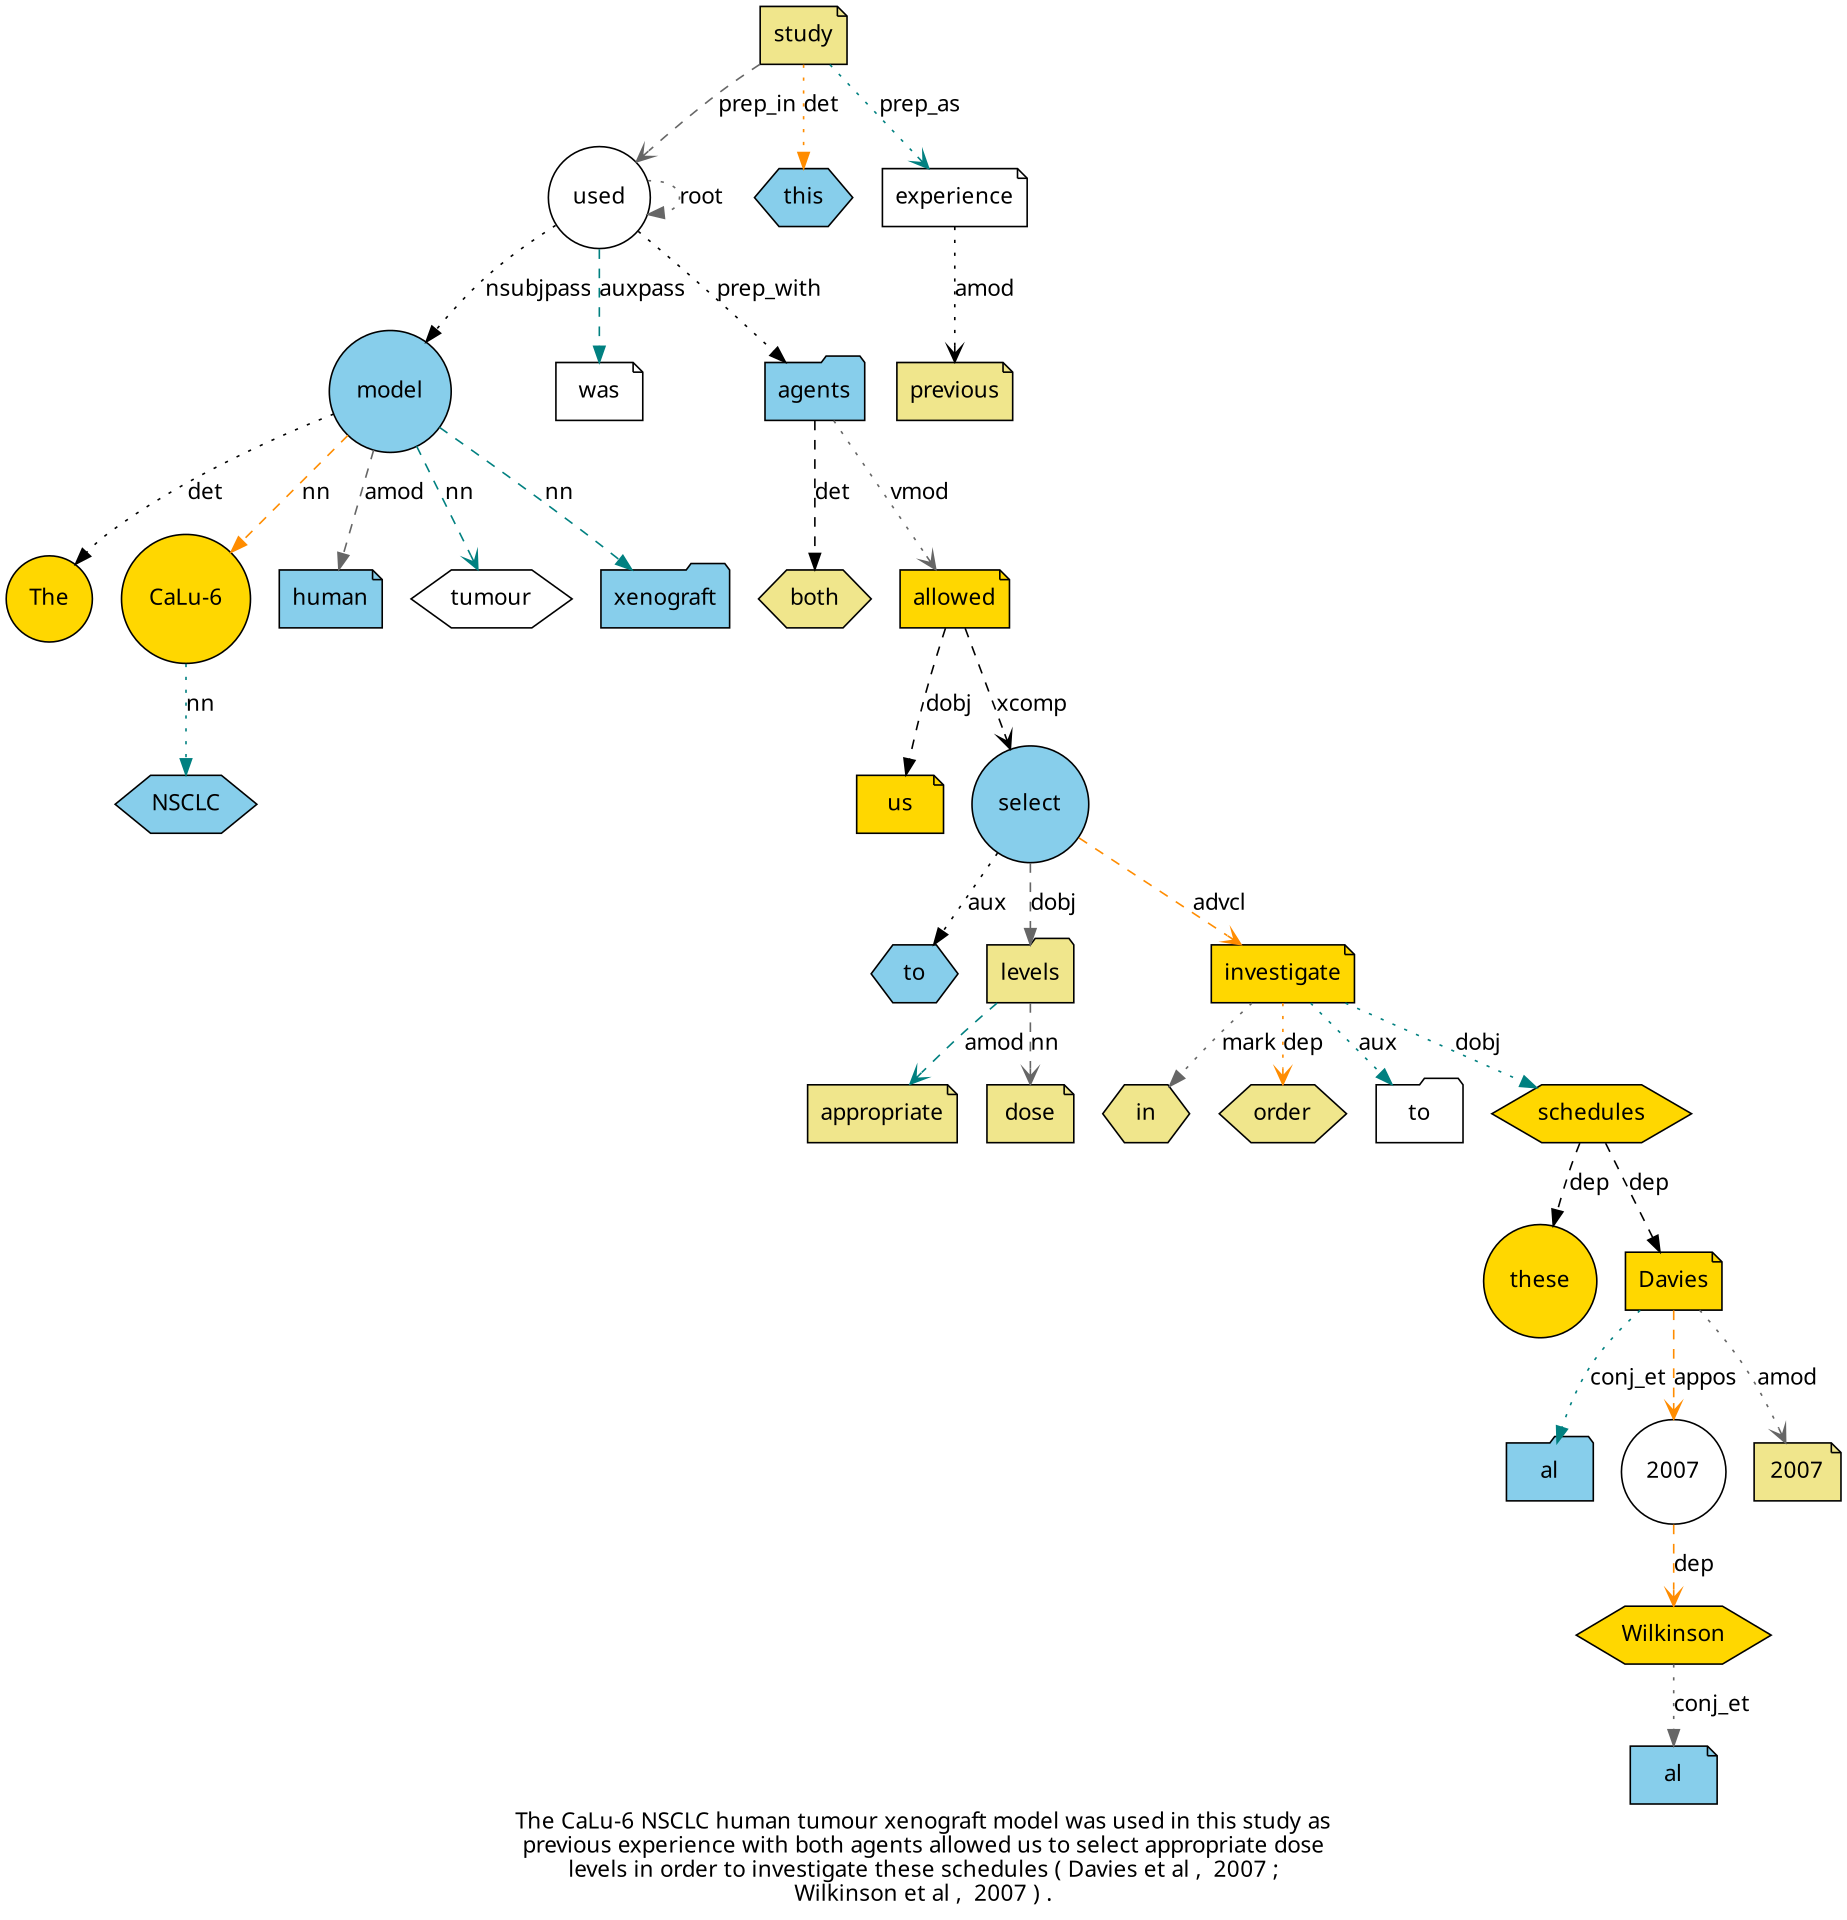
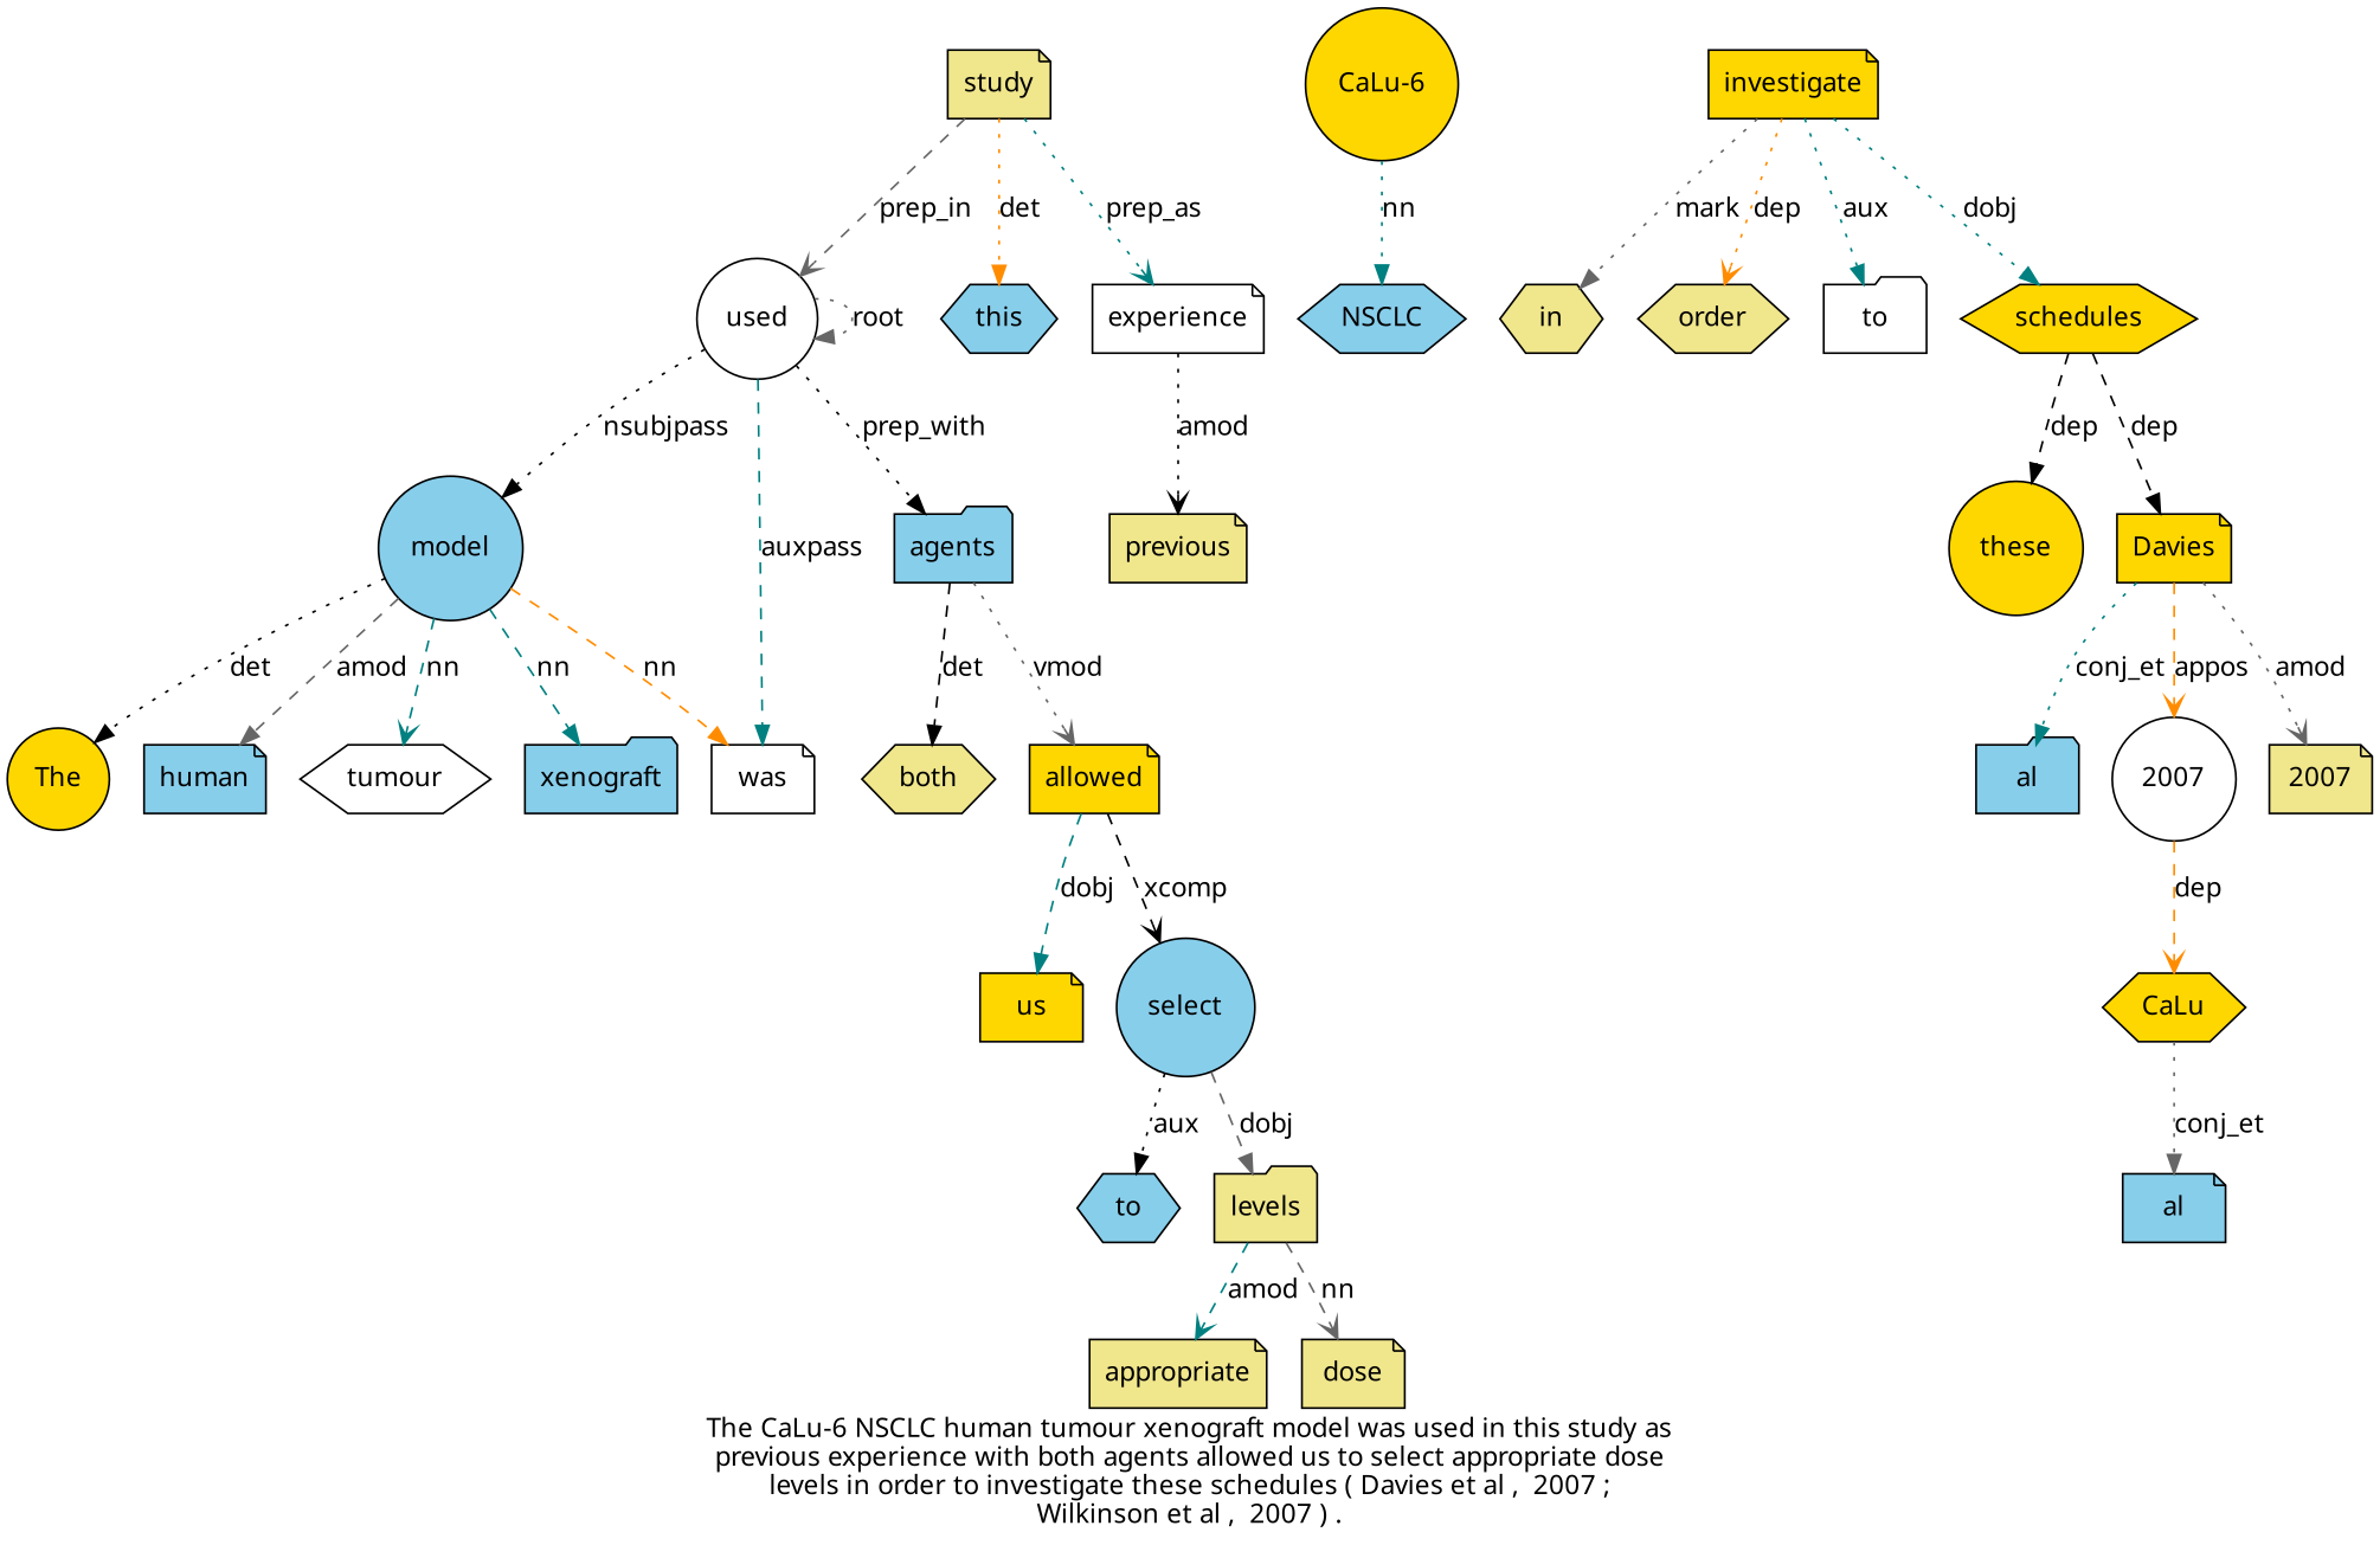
  digraph {
    fontname="Noto Sans"
    label="The CaLu-6 NSCLC human tumour xenograft model was used in this study as\nprevious experience with both agents allowed us to select appropriate dose\nlevels in order to investigate these schedules ( Davies et al ,  2007 ;\nWilkinson et al ,  2007 ) ."
    node [fillcolor=skyblue fontname="Noto Sans" shape=note style=filled]
    edge [arrowhead=normal color=black fontname="Noto Sans" style=dotted]
    n1 [label=model shape=circle]
    n2 [fillcolor=gold label=The shape=circle]
    n3 [fillcolor=gold label="CaLu-6" shape=circle]
    n4 [label=human]
    n5 [fillcolor=white label=tumour shape=hexagon]
    n6 [label=xenograft shape=folder]
    n7 [label=NSCLC shape=hexagon]
    n8 [fillcolor=white label=used shape=circle]
    n9 [fillcolor=white label=was]
    n10 [label=agents shape=folder]
    n11 [fillcolor=khaki label=study]
    n12 [label=this shape=hexagon]
    n13 [fillcolor=white label=experience]
    n14 [fillcolor=khaki label=both shape=hexagon]
    n15 [fillcolor=gold label=allowed]
    n16 [fillcolor=khaki label=previous]
    n17 [fillcolor=gold label=us]
    n18 [label=select shape=circle]
    n19 [label=to shape=hexagon]
    n20 [fillcolor=khaki label=levels shape=folder]
    n21 [fillcolor=gold label=investigate]
    n22 [fillcolor=khaki label=appropriate]
    n23 [fillcolor=khaki label=dose]
    n24 [fillcolor=khaki label=in shape=hexagon]
    n25 [fillcolor=khaki label=order shape=hexagon]
    n26 [fillcolor=white label=to shape=folder]
    n27 [fillcolor=gold label=schedules shape=hexagon]
    n28 [fillcolor=gold label=these shape=circle]
    n29 [fillcolor=gold label=Davies]
    n30 [label=al shape=folder]
    n31 [fillcolor=white label=2007 shape=circle]
    n32 [fillcolor=khaki label=2007]
-   n33 [fillcolor=gold label=Wilkinson shape=hexagon]
+   n33 [fillcolor=gold label=CaLu shape=hexagon]
    n34 [label=al]
    n1 -> n2 [label=det]
-   n1 -> n3 [color=darkorange label=nn style=dashed]
+   n1 -> n9 [color=darkorange label=nn style=dashed]
    n1 -> n4 [color=gray40 label=amod style=dashed]
    n1 -> n5 [arrowhead=vee color=teal label=nn style=dashed]
    n1 -> n6 [color=teal label=nn style=dashed]
    n3 -> n7 [color=teal label=nn]
    n8 -> n1 [label=nsubjpass]
    n8 -> n8 [color=gray40 label=root]
    n8 -> n9 [color=teal label=auxpass style=dashed]
    n8 -> n10 [label=prep_with]
    n10 -> n14 [label=det style=dashed]
    n10 -> n15 [arrowhead=vee color=gray40 label=vmod]
    n11 -> n8 [arrowhead=vee color=gray40 label=prep_in style=dashed]
    n11 -> n12 [color=darkorange label=det]
    n11 -> n13 [arrowhead=vee color=teal label=prep_as]
    n13 -> n16 [arrowhead=vee label=amod]
-   n15 -> n17 [label=dobj style=dashed]
+   n15 -> n17 [color=teal label=dobj style=dashed]
    n15 -> n18 [arrowhead=vee label=xcomp style=dashed]
    n18 -> n19 [label=aux]
    n18 -> n20 [color=gray40 label=dobj style=dashed]
-   n18 -> n21 [arrowhead=vee color=darkorange label=advcl style=dashed]
    n20 -> n22 [arrowhead=vee color=teal label=amod style=dashed]
    n20 -> n23 [arrowhead=vee color=gray40 label=nn style=dashed]
    n21 -> n24 [color=gray40 label=mark]
    n21 -> n25 [arrowhead=vee color=darkorange label=dep]
    n21 -> n26 [color=teal label=aux]
    n21 -> n27 [color=teal label=dobj]
    n27 -> n28 [label=dep style=dashed]
    n27 -> n29 [label=dep style=dashed]
    n29 -> n30 [color=teal label=conj_et]
    n29 -> n31 [arrowhead=vee color=darkorange label=appos style=dashed]
    n29 -> n32 [arrowhead=vee color=gray40 label=amod]
    n31 -> n33 [arrowhead=vee color=darkorange label=dep style=dashed]
    n33 -> n34 [color=gray40 label=conj_et]
  }
